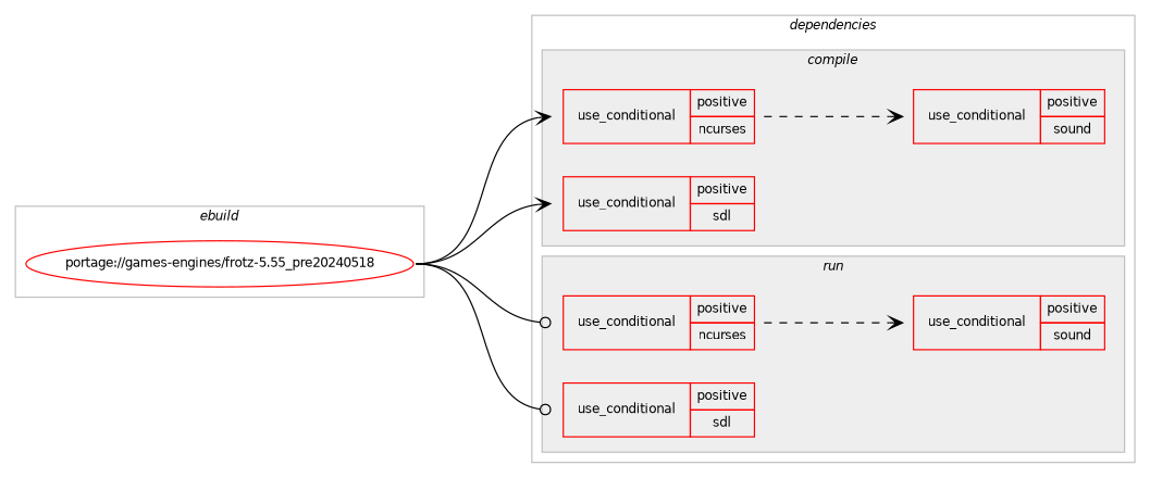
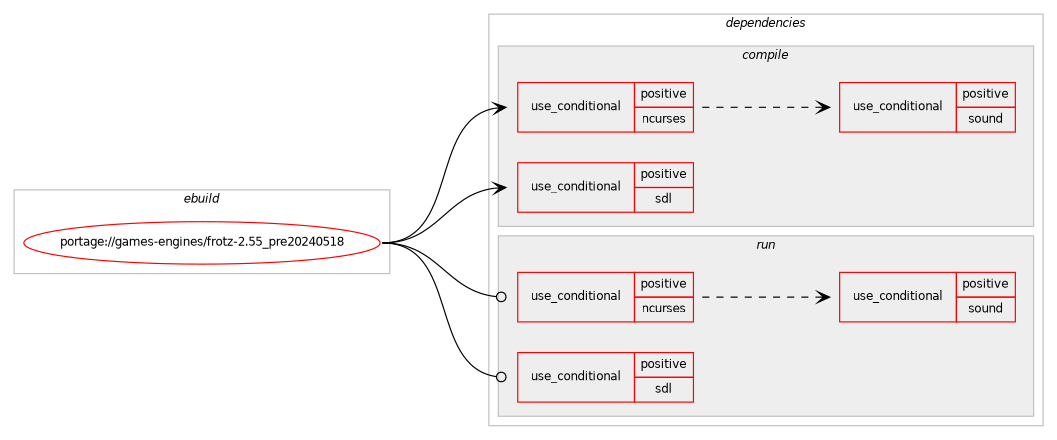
  digraph {
    compound=true
    concentrate=true
    fontname=Helvetica
    fontsize=10
    newrank=true
    rankdir=LR
    ranksep=1.5
    node [color=red fontname=Helvetica fontsize=10 shape=none]
    edge [arrowhead=vee headport=w style=solid tailport=e weight=20]
-   n1 [label="portage://games-engines/frotz-5.55_pre20240518" width=4 shape=""]
+   n1 [label="portage://games-engines/frotz-2.55_pre20240518" width=4 shape=""]
    n2 [label=<<TABLE BORDER="0" CELLBORDER="1" CELLSPACING="0" CELLPADDING="4"><TR><TD ROWSPAN="3" CELLPADDING="10">use_conditional</TD></TR><TR><TD>positive</TD></TR><TR><TD>sound</TD></TR></TABLE>>]
    n3 [label=<<TABLE BORDER="0" CELLBORDER="1" CELLSPACING="0" CELLPADDING="4"><TR><TD ROWSPAN="3" CELLPADDING="10">use_conditional</TD></TR><TR><TD>positive</TD></TR><TR><TD>ncurses</TD></TR></TABLE>>]
    n4 [label=<<TABLE BORDER="0" CELLBORDER="1" CELLSPACING="0" CELLPADDING="4"><TR><TD ROWSPAN="3" CELLPADDING="10">use_conditional</TD></TR><TR><TD>positive</TD></TR><TR><TD>sdl</TD></TR></TABLE>>]
    n5 [label=<<TABLE BORDER="0" CELLBORDER="1" CELLSPACING="0" CELLPADDING="4"><TR><TD ROWSPAN="3" CELLPADDING="10">use_conditional</TD></TR><TR><TD>positive</TD></TR><TR><TD>sound</TD></TR></TABLE>>]
    n6 [label=<<TABLE BORDER="0" CELLBORDER="1" CELLSPACING="0" CELLPADDING="4"><TR><TD ROWSPAN="3" CELLPADDING="10">use_conditional</TD></TR><TR><TD>positive</TD></TR><TR><TD>ncurses</TD></TR></TABLE>>]
    n7 [label=<<TABLE BORDER="0" CELLBORDER="1" CELLSPACING="0" CELLPADDING="4"><TR><TD ROWSPAN="3" CELLPADDING="10">use_conditional</TD></TR><TR><TD>positive</TD></TR><TR><TD>sdl</TD></TR></TABLE>>]
    subgraph cluster_1 {
      color=gray
      label=<<i>ebuild</i>>
      rank=same
      n1
    }
    subgraph cluster_2 {
      color=gray
      label=<<i>dependencies</i>>
      subgraph cluster_3 {
        color=gray
        fillcolor="#eeeeee"
        label=<<i>compile</i>>
        style=filled
        subgraph sub_4 {
          color=gray
          fillcolor="#eeeeee"
          label=<<i>compile</i>>
          style=filled
          n3
          subgraph sub_5 {
            color=gray
            fillcolor="#eeeeee"
            label=<<i>compile</i>>
            style=filled
            n2
          }
        }
        subgraph sub_6 {
          color=gray
          fillcolor="#eeeeee"
          label=<<i>compile</i>>
          style=filled
          n4
        }
      }
      subgraph cluster_7 {
        color=gray
        fillcolor="#eeeeee"
        label=<<i>compile and run</i>>
        style=filled
      }
      subgraph cluster_8 {
        color=gray
        fillcolor="#eeeeee"
        label=<<i>run</i>>
        style=filled
        subgraph sub_9 {
          color=gray
          fillcolor="#eeeeee"
          label=<<i>run</i>>
          style=filled
          n6
          subgraph sub_10 {
            color=gray
            fillcolor="#eeeeee"
            label=<<i>run</i>>
            style=filled
            n5
          }
        }
        subgraph sub_11 {
          color=gray
          fillcolor="#eeeeee"
          label=<<i>run</i>>
          style=filled
          n7
        }
      }
    }
    subgraph cluster_12 {
      color=gray
      label=<<i>candidates</i>>
      rank=same
    }
    n1 -> n3
    n1 -> n4
    n1 -> n6 [arrowhead=odot]
    n1 -> n7 [arrowhead=odot]
    n3 -> n2 [style=dashed]
    n6 -> n5 [style=dashed]
  }
